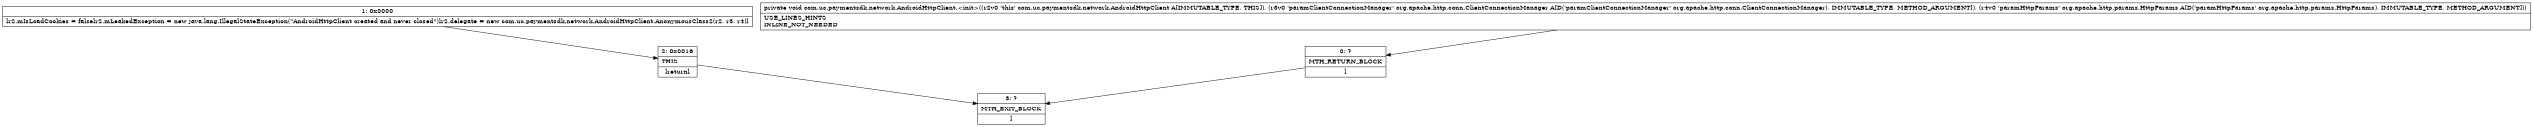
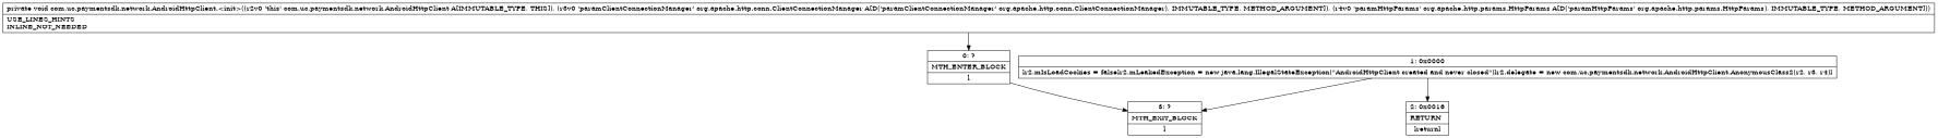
  digraph {
    node [shape=record]
-   n1 [label="{0\:\ ?|MTH_RETURN_BLOCK\l|l}"]
+   n1 [label="{0\:\ ?|MTH_ENTER_BLOCK\l|l}"]
    n2 [label="{3\:\ ?|MTH_EXIT_BLOCK\l|l}"]
    n3 [label="{1\:\ 0x0000|lr2.mIsLoadCookies = falselr2.mLeakedException = new java.lang.IllegalStateException(\"AndroidHttpClient created and never closed\")lr2.delegate = new com.uc.paymentsdk.network.AndroidHttpClient.AnonymousClass2(r2, r3, r4)l}"]
-   n4 [label="{2\:\ 0x0016|THIS\l|lreturnl}"]
+   n4 [label="{2\:\ 0x0016|RETURN\l|lreturnl}"]
    n5 [label="{private void com.uc.paymentsdk.network.AndroidHttpClient.\<init\>((r2v0 'this' com.uc.paymentsdk.network.AndroidHttpClient A[IMMUTABLE_TYPE, THIS]), (r3v0 'paramClientConnectionManager' org.apache.http.conn.ClientConnectionManager A[D('paramClientConnectionManager' org.apache.http.conn.ClientConnectionManager), IMMUTABLE_TYPE, METHOD_ARGUMENT]), (r4v0 'paramHttpParams' org.apache.http.params.HttpParams A[D('paramHttpParams' org.apache.http.params.HttpParams), IMMUTABLE_TYPE, METHOD_ARGUMENT]))  | USE_LINES_HINTS\lINLINE_NOT_NEEDED\l}"]
    n1 -> n2
    n3 -> n4
-   n4 -> n2
+   n3 -> n2
    n5 -> n1
  }
